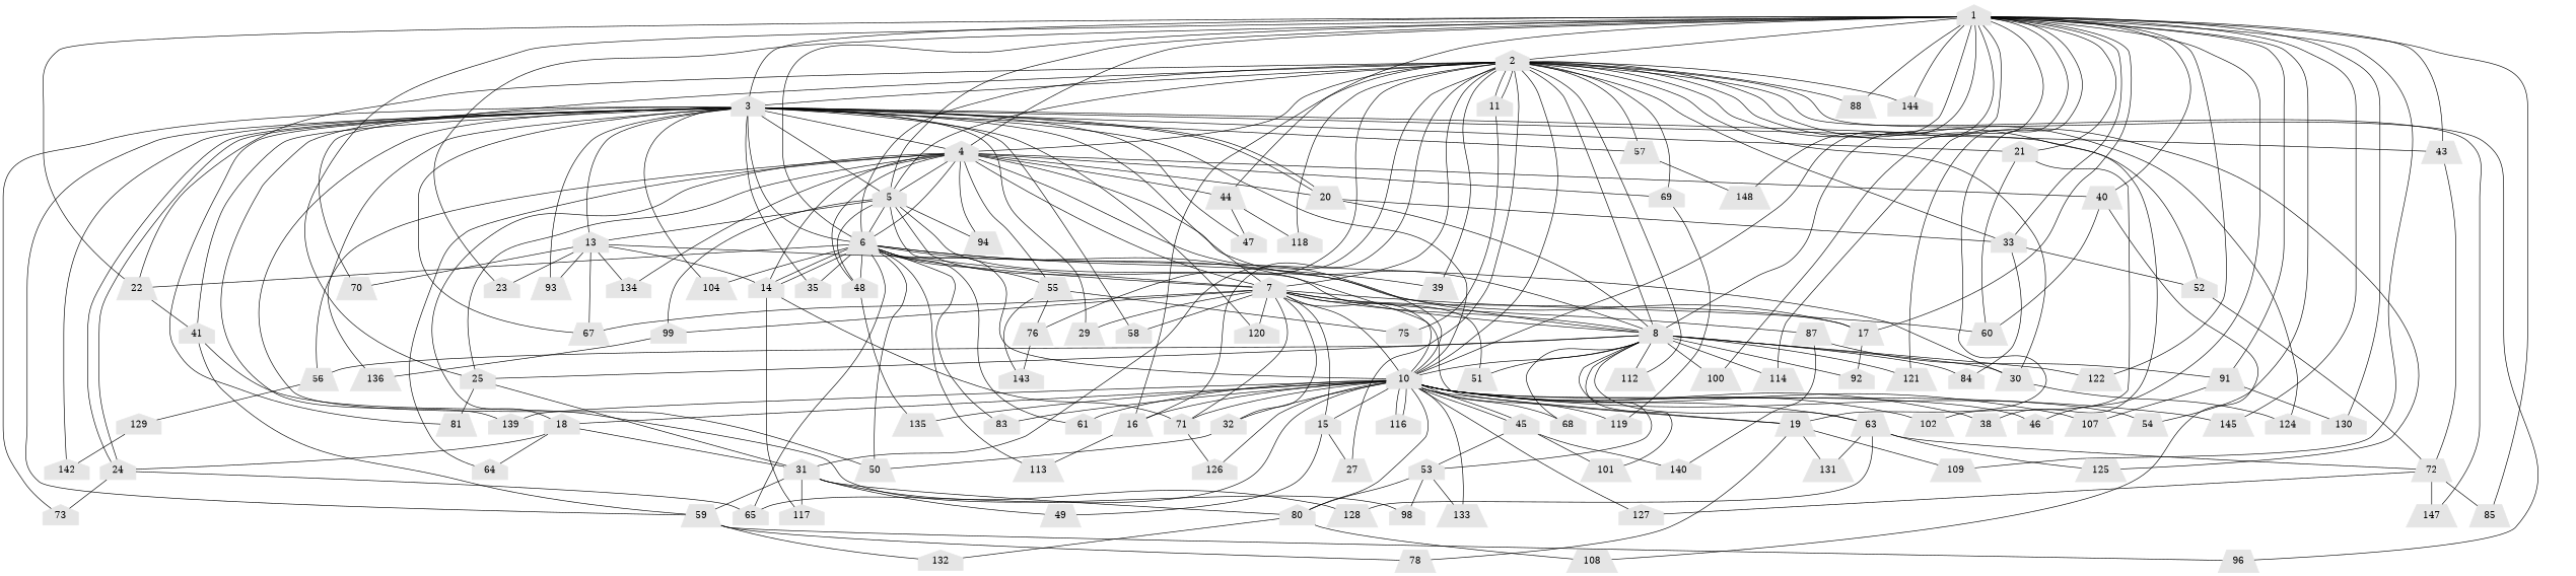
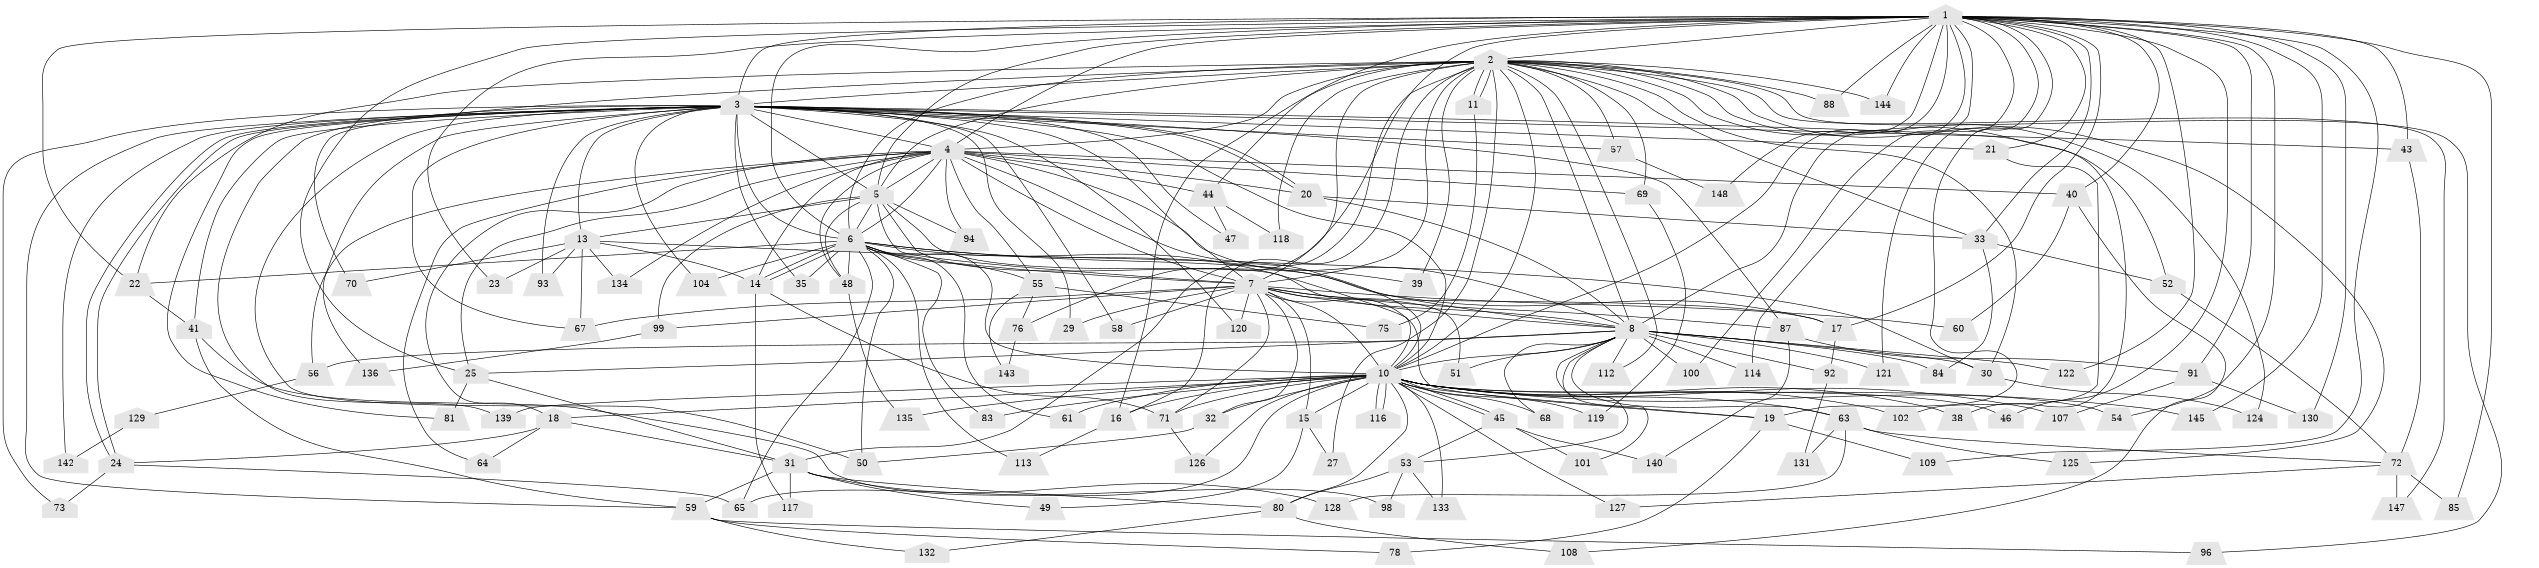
  graph {
    node [color=gray90 shape=house style=filled]
    1 [super="+9"]
    2 [super="+79"]
    3 [super="+82"]
    4 [super="+12"]
    5 [super="+86"]
    6 [shape=trapezium super="+37"]
    7 [super="+26"]
    8 [super="+34"]
    10 [super="+62"]
    16 [shape=trapezium super="+36"]
    17 [shape=trapezium]
    19 [shape=trapezium super="+149"]
    21
    22 [shape=trapezium super="+106"]
    23
    25 [super="+42"]
    33 [super="+66"]
    40 [shape=trapezium super="+111"]
    43 [shape=trapezium]
    46
    54 [shape=trapezium]
    85 [shape=trapezium]
    88 [shape=trapezium]
    91 [shape=trapezium]
    100 [shape=trapezium]
    109 [shape=trapezium]
    114 [shape=trapezium]
    121 [shape=trapezium]
    122 [shape=trapezium]
    130
    144
    145 [shape=trapezium]
    148 [shape=trapezium]
    11
    27 [shape=trapezium]
    30 [shape=trapezium super="+103"]
    31 [super="+141"]
    38 [shape=trapezium]
    39 [shape=trapezium]
    44 [shape=trapezium super="+123"]
    57 [shape=trapezium]
    69
    70 [shape=trapezium]
    76 [shape=trapezium]
    96 [shape=trapezium]
    112 [shape=trapezium]
    118
    124
    125 [shape=trapezium]
    147 [shape=trapezium]
    13 [super="+89"]
    20 [shape=trapezium super="+28"]
    24 [super="+74"]
    29 [shape=trapezium]
    35
    41 [super="+105"]
    47
    50 [shape=trapezium super="+138"]
    52
    58
    59 [shape=trapezium]
    67 [shape=trapezium super="+146"]
    73
    81 [shape=trapezium]
    87 [shape=trapezium super="+97"]
    93 [shape=trapezium]
    104 [shape=trapezium]
    120
    136 [shape=trapezium]
    139
    142
    14 [super="+77"]
    18
    48 [super="+95"]
    55 [shape=trapezium]
    56 [shape=trapezium]
    64
    94 [shape=trapezium]
    134
    99
    61
    65 [super="+110"]
    83
    113 [shape=trapezium]
    60 [shape=trapezium]
    15
    32
    51 [shape=trapezium]
    71 [super="+137"]
    53 [super="+115"]
    63 [shape=trapezium]
    68
    84
    92
    101 [shape=trapezium]
    45
    80
    102 [shape=trapezium]
    107 [shape=trapezium]
    116
    119
    126
    127
    133 [shape=trapezium]
    135 [shape=trapezium]
    78 [shape=trapezium]
    131 [shape=trapezium]
    108 [shape=trapezium]
    72 [shape=trapezium super="+90"]
    75
    117
    49 [shape=trapezium]
    128 [shape=trapezium]
    143
    98
    132
    140
    129
    1 -- 2 [weight=2]
    1 -- 3 [weight=3]
    1 -- 4 [weight=2]
    1 -- 5 [weight=2]
    1 -- 6 [weight=2]
+   1 -- 7 [weight=2]
    1 -- 8 [weight=2]
    1 -- 10 [weight=2]
    1 -- 16
    1 -- 17
    1 -- 19
    1 -- 21
    1 -- 22
    1 -- 23
    1 -- 25
    1 -- 33
    1 -- 40
    1 -- 43
    1 -- 46
    1 -- 54
    1 -- 85
    1 -- 88
    1 -- 91
    1 -- 100
    1 -- 109
    1 -- 114
    1 -- 121
    1 -- 122
    1 -- 130
    1 -- 144
    1 -- 145
    1 -- 148
    2 -- 3 [weight=2]
    2 -- 4
    2 -- 5
    2 -- 6 [weight=2]
    2 -- 7
    2 -- 8
    2 -- 10
    2 -- 16
    2 -- 22
    2 -- 33
    2 -- 88
    2 -- 144
    2 -- 11
    2 -- 11
    2 -- 27
    2 -- 30
    2 -- 31
    2 -- 38
    2 -- 39
    2 -- 44
    2 -- 57
    2 -- 69
    2 -- 70
    2 -- 76
    2 -- 96
    2 -- 112
    2 -- 118
    2 -- 124
    2 -- 125
    2 -- 147
    3 -- 4
    3 -- 5
    3 -- 6
    3 -- 7
    3 -- 10
    3 -- 21
    3 -- 43
    3 -- 57
    3 -- 13
    3 -- 20
    3 -- 20
    3 -- 24
    3 -- 24
    3 -- 29
    3 -- 35
    3 -- 41
    3 -- 47
    3 -- 50
    3 -- 52
    3 -- 58
    3 -- 59
    3 -- 67
    3 -- 73
    3 -- 81
+   3 -- 87 [weight=2]
    3 -- 93
    3 -- 104
    3 -- 120
    3 -- 136
    3 -- 139
    3 -- 142
    4 -- 5
    4 -- 6 [weight=2]
    4 -- 7
    4 -- 8
    4 -- 10
    4 -- 25
    4 -- 40
    4 -- 44 [weight=2]
    4 -- 69
    4 -- 20
    4 -- 14
    4 -- 18
    4 -- 48
    4 -- 55
    4 -- 56
    4 -- 64
    4 -- 94
    4 -- 134
    5 -- 6
    5 -- 7
    5 -- 8
    5 -- 10
    5 -- 13
    5 -- 48
    5 -- 94
    5 -- 99
    6 -- 7
    6 -- 8
    6 -- 10
    6 -- 17
    6 -- 22
    6 -- 39
    6 -- 35
    6 -- 50
    6 -- 104
    6 -- 14
    6 -- 14
    6 -- 48
    6 -- 55
    6 -- 61
    6 -- 65
    6 -- 83
    6 -- 113
    7 -- 8
    7 -- 10
    7 -- 17
    7 -- 19
    7 -- 29
    7 -- 58
    7 -- 67
    7 -- 87
    7 -- 120
    7 -- 99
    7 -- 60
    7 -- 15
    7 -- 32
    7 -- 51
    7 -- 71
    8 -- 10
    8 -- 25
    8 -- 100
    8 -- 114
    8 -- 121
    8 -- 122
    8 -- 30
    8 -- 112
    8 -- 56
    8 -- 51
    8 -- 53
    8 -- 63
    8 -- 68
    8 -- 84
    8 -- 92
    8 -- 101
    10 -- 16
    10 -- 19
    10 -- 46
    10 -- 54
    10 -- 145
    10 -- 38
    10 -- 139
    10 -- 18
    10 -- 61
    10 -- 65
    10 -- 83
    10 -- 15
    10 -- 32
    10 -- 71
    10 -- 63
    10 -- 68
    10 -- 45
    10 -- 45
    10 -- 80
    10 -- 102
    10 -- 107
    10 -- 116
    10 -- 116
    10 -- 119
    10 -- 126
    10 -- 127
    10 -- 133
    10 -- 135
    16 -- 113
    17 -- 92
    19 -- 109
    19 -- 78
-   19 -- 131
-   21 -- 60
+   92 -- 131
    21 -- 102
    22 -- 41
    25 -- 31
    25 -- 81
    33 -- 52
    33 -- 84
    40 -- 60
    40 -- 108
    43 -- 72
    91 -- 130
    91 -- 107
    11 -- 75
    30 -- 124
    31 -- 59
    31 -- 80
    31 -- 117
    31 -- 49
    31 -- 128
    44 -- 118
    44 -- 47
    57 -- 148
    69 -- 119
    76 -- 143
    13 -- 23
    13 -- 30
    13 -- 70
    13 -- 67
    13 -- 93
    13 -- 14
    13 -- 134
    20 -- 8
    20 -- 33
    24 -- 73
    24 -- 65
    41 -- 59
    41 -- 98
    52 -- 72
    59 -- 96
    59 -- 78
    59 -- 132
    87 -- 91
    87 -- 140
    14 -- 71
    14 -- 117
    18 -- 31
    18 -- 24
    18 -- 64
    48 -- 135
    55 -- 76
    55 -- 75
    55 -- 143
    56 -- 129
    99 -- 136
    15 -- 27
    15 -- 49
    32 -- 50
    71 -- 126
    53 -- 80
    53 -- 133
    53 -- 98
    63 -- 125
    63 -- 131
    63 -- 72
    63 -- 128
    45 -- 53
    45 -- 101
    45 -- 140
    80 -- 108
    80 -- 132
    72 -- 85
    72 -- 147
    72 -- 127
    129 -- 142
  }
